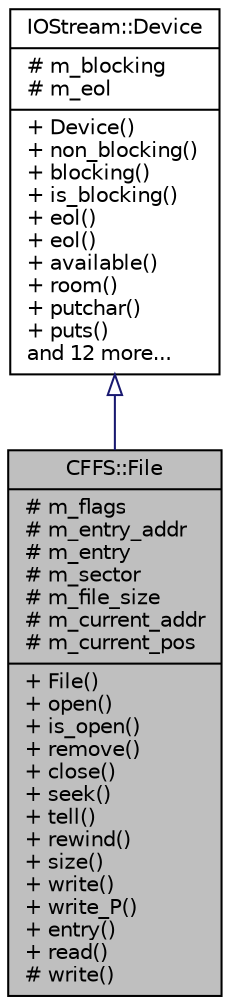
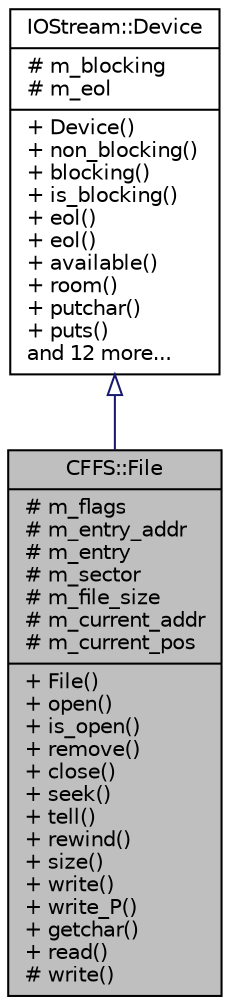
  digraph {
    node [color=black fontname=Helvetica fontsize=10 shape=record style=filled]
-   n1 [fillcolor=grey75 fontcolor=black height=0.2 label="{CFFS::File\n|# m_flags\l# m_entry_addr\l# m_entry\l# m_sector\l# m_file_size\l# m_current_addr\l# m_current_pos\l|+ File()\l+ open()\l+ is_open()\l+ remove()\l+ close()\l+ seek()\l+ tell()\l+ rewind()\l+ size()\l+ write()\l+ write_P()\l+ entry()\l+ read()\l# write()\l}" width=0.4]
+   n1 [fillcolor=grey75 fontcolor=black height=0.2 label="{CFFS::File\n|# m_flags\l# m_entry_addr\l# m_entry\l# m_sector\l# m_file_size\l# m_current_addr\l# m_current_pos\l|+ File()\l+ open()\l+ is_open()\l+ remove()\l+ close()\l+ seek()\l+ tell()\l+ rewind()\l+ size()\l+ write()\l+ write_P()\l+ getchar()\l+ read()\l# write()\l}" width=0.4]
    n2 [fillcolor=white height=0.2 label="{IOStream::Device\n|# m_blocking\l# m_eol\l|+ Device()\l+ non_blocking()\l+ blocking()\l+ is_blocking()\l+ eol()\l+ eol()\l+ available()\l+ room()\l+ putchar()\l+ puts()\land 12 more...\l}" width=0.4]
    n2 -> n1 [arrowtail=onormal color=midnightblue dir=back fontname=Helvetica fontsize=10 labelfontname=Helvetica labelfontsize=10 style=solid]
  }
